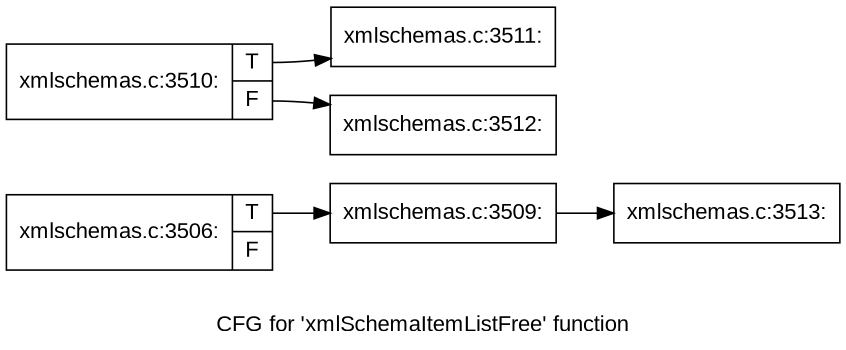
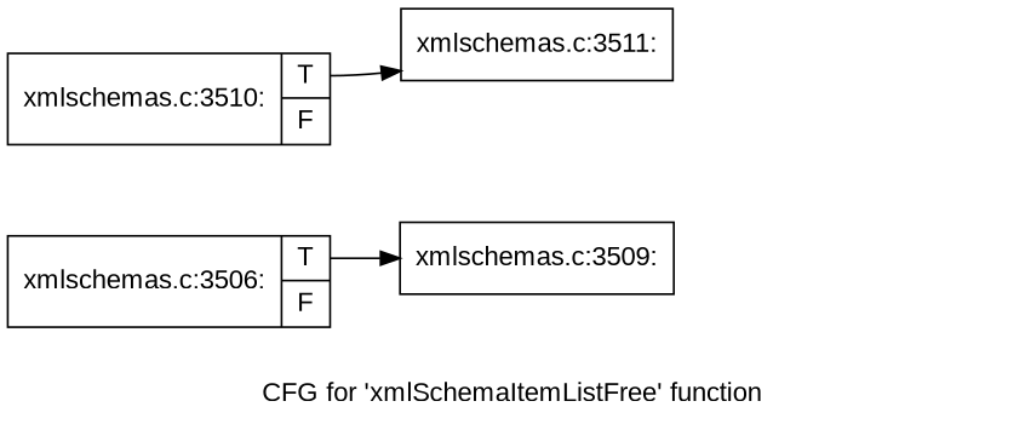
  digraph {
    fontname="Liberation Sans"
    label="CFG for 'xmlSchemaItemListFree' function"
    rankdir=LR
    node [fontname="Liberation Sans" shape=record]
    edge [fontname="Liberation Sans" tailport=s0]
    n1 [label="{xmlschemas.c:3506:|{<s0>T|<s1>F}}"]
    n2 [label="{xmlschemas.c:3509:}"]
-   n3 [label="{xmlschemas.c:3513:}"]
    n4 [label="{xmlschemas.c:3510:|{<s0>T|<s1>F}}"]
    n5 [label="{xmlschemas.c:3511:}"]
-   n6 [label="{xmlschemas.c:3512:}"]
    n1 -> n2
-   n2 -> n3 [tailport=""]
    n4 -> n5
-   n4 -> n6 [tailport=s1]
  }
